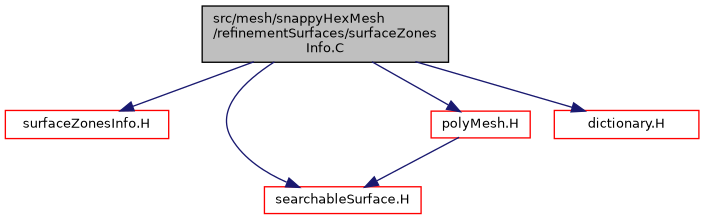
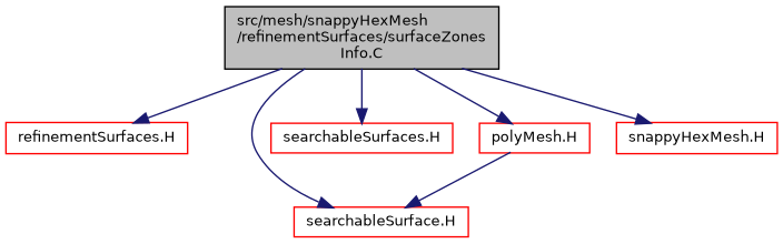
  digraph {
    node [color=red fontname=Helvetica fontsize=10 shape=record]
    edge [color=midnightblue fontname=Helvetica fontsize=10 labelfontname=Helvetica labelfontsize=10 style=solid]
    n1 [color=black fillcolor=grey75 fontcolor=black height=0.2 label="src/mesh/snappyHexMesh\l/refinementSurfaces/surfaceZones\lInfo.C" style=filled width=0.4]
-   n2 [height=0.2 label="surfaceZonesInfo.H" width=0.4]
+   n2 [height=0.2 label="refinementSurfaces.H" width=0.4]
    n3 [height=0.2 label="searchableSurface.H" width=0.4]
+   n4 [height=0.2 label="searchableSurfaces.H" width=0.4]
    n5 [height=0.2 label="polyMesh.H" width=0.4]
-   n6 [height=0.2 label="dictionary.H" width=0.4]
+   n6 [height=0.2 label="snappyHexMesh.H" width=0.4]
    n1 -> n2
    n1 -> n3
+   n1 -> n4
    n1 -> n5
    n1 -> n6
    n5 -> n3
  }
